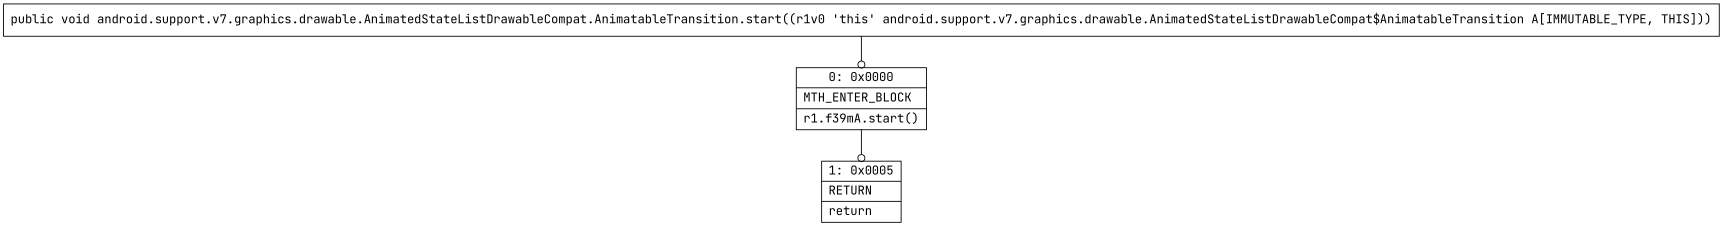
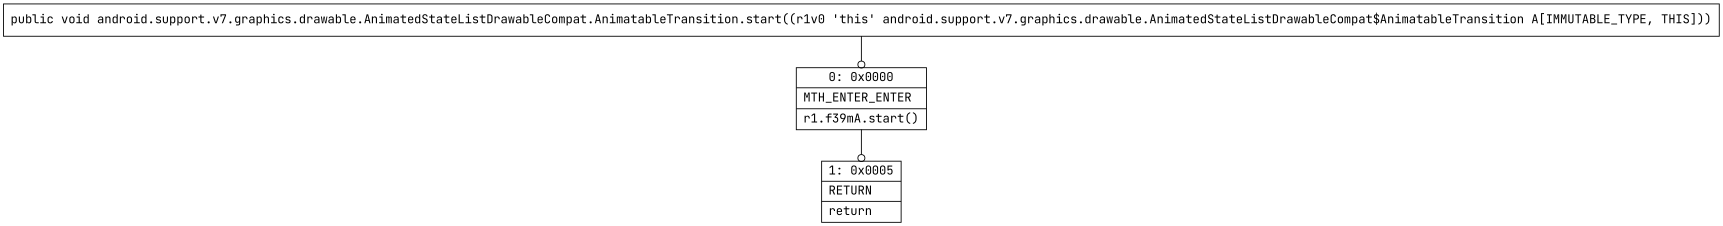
  digraph {
    fontname="JetBrains Mono"
    node [shape=record fontname="JetBrains Mono"]
    edge [arrowhead=odot fontname="JetBrains Mono"]
-   n1 [label="{0\:\ 0x0000|MTH_ENTER_BLOCK\l|r1.f39mA.start()\l}"]
+   n1 [label="{0\:\ 0x0000|MTH_ENTER_ENTER\l|r1.f39mA.start()\l}"]
    n2 [label="{1\:\ 0x0005|RETURN\l|return\l}"]
    n3 [label="{public void android.support.v7.graphics.drawable.AnimatedStateListDrawableCompat.AnimatableTransition.start((r1v0 'this' android.support.v7.graphics.drawable.AnimatedStateListDrawableCompat$AnimatableTransition A[IMMUTABLE_TYPE, THIS])) }"]
    n1 -> n2
    n3 -> n1
  }
